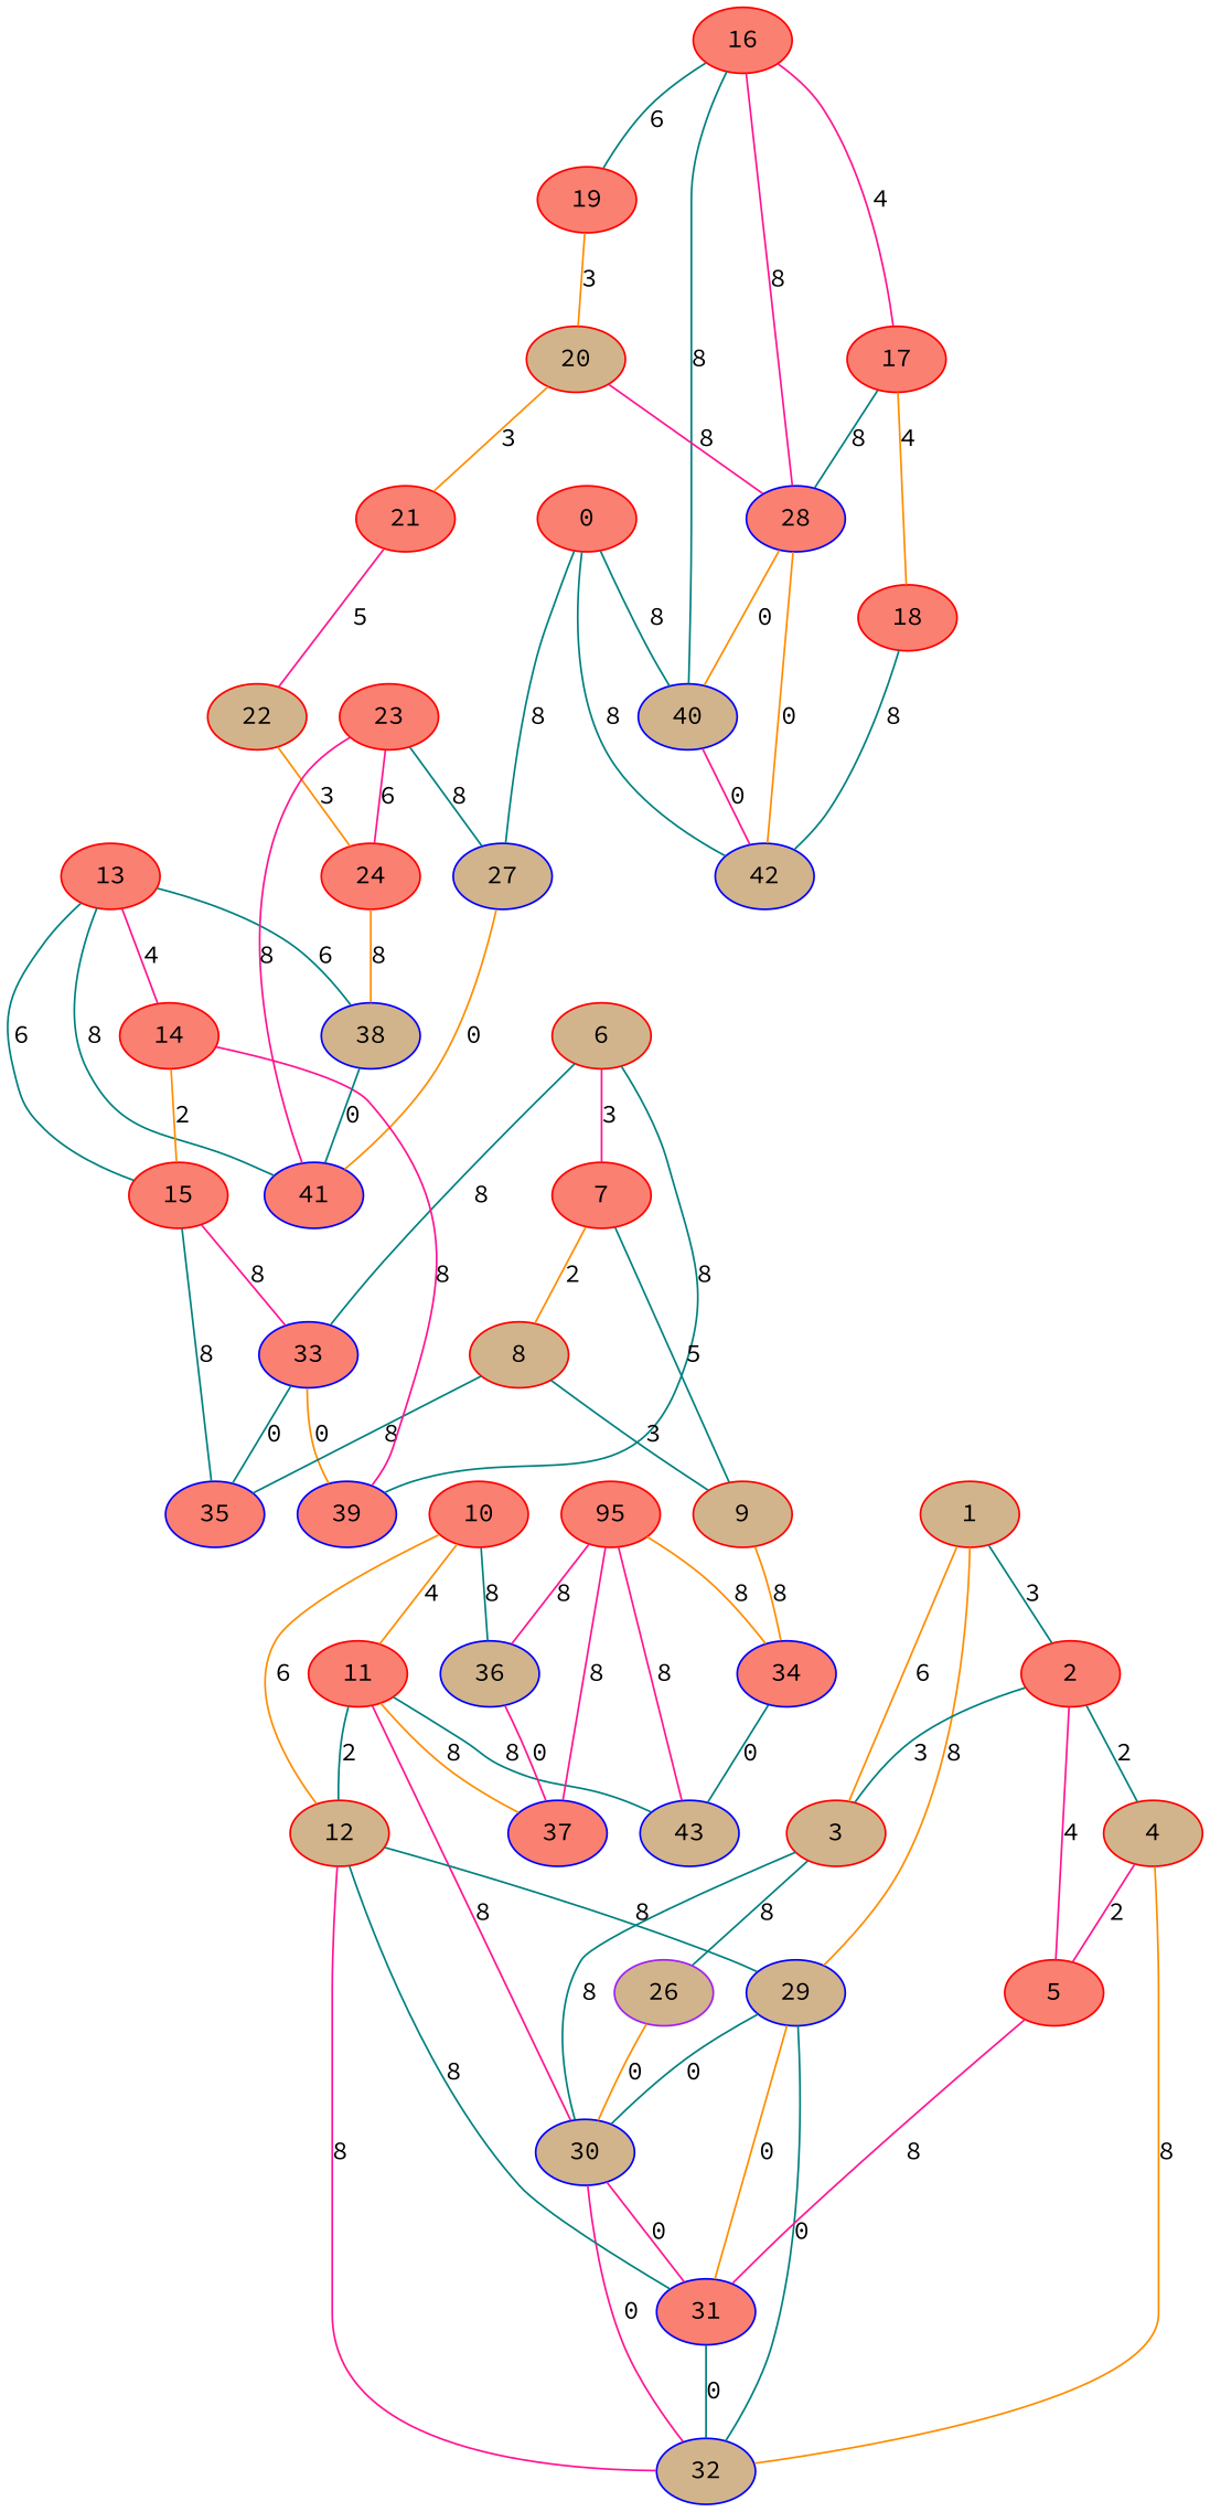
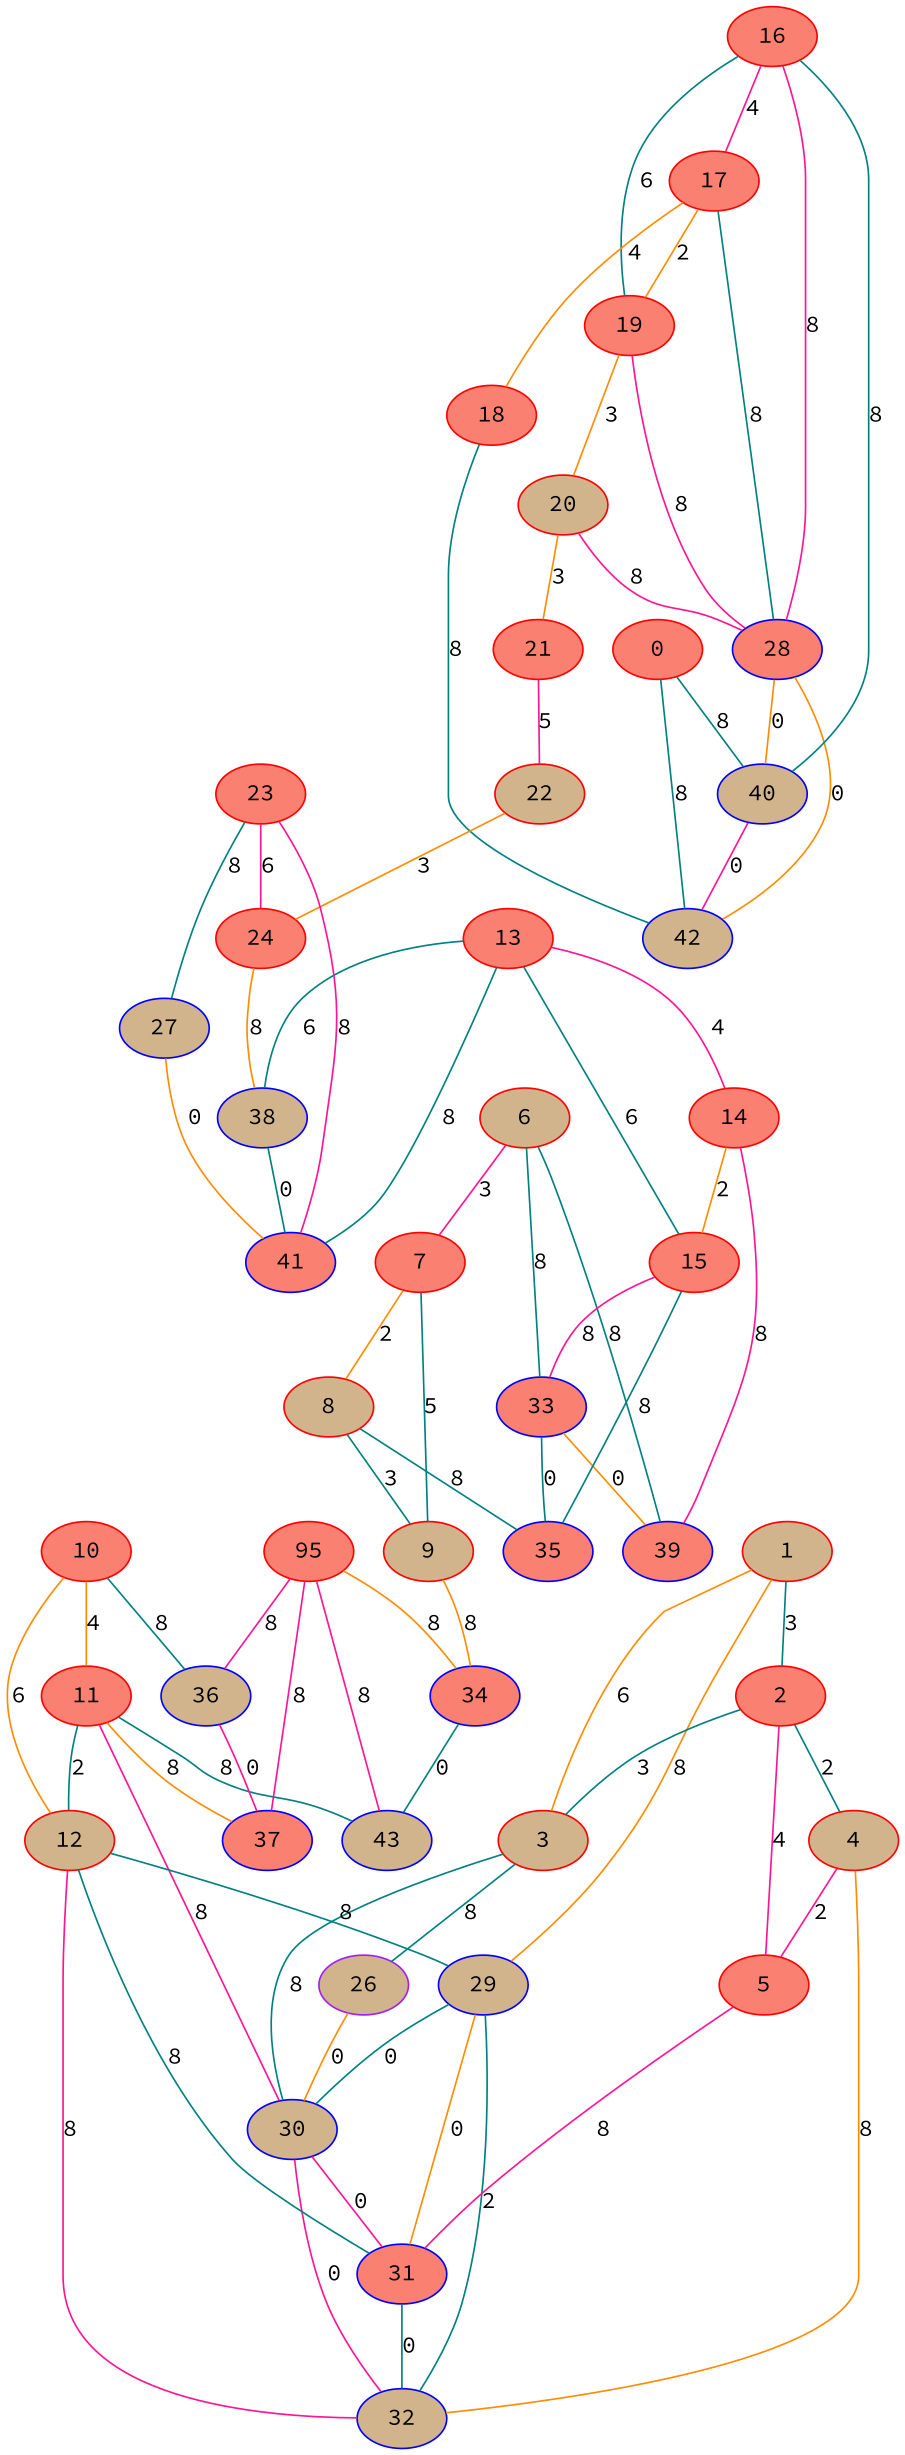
  graph {
    fontname="Source Code Pro"
    node [color=red fillcolor=salmon fontname="Source Code Pro" style=filled weight=1]
    edge [color=teal fontname="Source Code Pro"]
    27 [color=blue fillcolor=tan weight=3]
    0
    40 [color=blue fillcolor=tan weight=3]
    42 [color=blue fillcolor=tan weight=3]
    41 [color=blue weight=3]
    28 [color=blue weight=3]
    1 [fillcolor=tan]
    2
    3 [fillcolor=tan]
    29 [color=blue fillcolor=tan weight=3]
    4 [fillcolor=tan]
    5
    26 [color=purple fillcolor=tan weight=4]
    30 [color=blue fillcolor=tan weight=3]
    32 [color=blue fillcolor=tan weight=3]
    31 [color=blue weight=3]
    6 [fillcolor=tan]
    7
    33 [color=blue weight=3]
    39 [color=blue weight=3]
    8 [fillcolor=tan]
    9 [fillcolor=tan]
    35 [color=blue weight=3]
    34 [color=blue weight=3]
    43 [color=blue fillcolor=tan weight=3]
    10
    11
    12 [fillcolor=tan]
    36 [color=blue fillcolor=tan weight=3]
    37 [color=blue weight=3]
    13
    14
    15
    38 [color=blue fillcolor=tan weight=3]
    16
    17
    19
    18
    20 [fillcolor=tan]
    21
    22 [fillcolor=tan]
    24
    23
    n44 [label=95]
    27 -- 41 [color=darkorange label=0]
-   0 -- 27 [label=8]
    0 -- 40 [label=8]
    0 -- 42 [label=8]
    40 -- 42 [color=deeppink label=0]
    28 -- 40 [color=darkorange label=0]
    28 -- 42 [color=darkorange label=0]
    1 -- 2 [label=3]
    1 -- 3 [color=darkorange label=6]
    1 -- 29 [color=darkorange label=8]
    2 -- 3 [label=3]
    2 -- 4 [label=2]
    2 -- 5 [color=deeppink label=4]
    3 -- 26 [label=8]
    3 -- 30 [label=8]
    29 -- 30 [label=0]
-   29 -- 32 [label=0]
+   29 -- 32 [label=2]
    29 -- 31 [color=darkorange label=0]
    4 -- 5 [color=deeppink label=2]
    4 -- 32 [color=darkorange label=8]
    5 -- 31 [color=deeppink label=8]
    26 -- 30 [color=darkorange label=0]
    30 -- 32 [color=deeppink label=0]
    30 -- 31 [color=deeppink label=0]
    31 -- 32 [label=0]
    6 -- 7 [color=deeppink label=3]
    6 -- 33 [label=8]
    6 -- 39 [label=8]
    7 -- 8 [color=darkorange label=2]
    7 -- 9 [label=5]
    33 -- 39 [color=darkorange label=0]
    33 -- 35 [label=0]
    8 -- 9 [label=3]
    8 -- 35 [label=8]
    9 -- 34 [color=darkorange label=8]
    34 -- 43 [label=0]
    10 -- 11 [color=darkorange label=4]
    10 -- 12 [color=darkorange label=6]
    10 -- 36 [label=8]
    11 -- 30 [color=deeppink label=8]
    11 -- 43 [label=8]
    11 -- 12 [label=2]
    11 -- 37 [color=darkorange label=8]
    12 -- 29 [label=8]
    12 -- 32 [color=deeppink label=8]
    12 -- 31 [label=8]
    36 -- 37 [color=deeppink label=0]
    13 -- 41 [label=8]
    13 -- 14 [color=deeppink label=4]
    13 -- 15 [label=6]
    13 -- 38 [label=6]
    14 -- 39 [color=deeppink label=8]
    14 -- 15 [color=darkorange label=2]
    15 -- 33 [color=deeppink label=8]
    15 -- 35 [label=8]
    38 -- 41 [label=0]
    16 -- 40 [label=8]
    16 -- 28 [color=deeppink label=8]
    16 -- 17 [color=deeppink label=4]
    16 -- 19 [label=6]
    17 -- 28 [label=8]
+   17 -- 19 [color=darkorange label=2]
    17 -- 18 [color=darkorange label=4]
+   19 -- 28 [color=deeppink label=8]
    19 -- 20 [color=darkorange label=3]
    18 -- 42 [label=8]
    20 -- 28 [color=deeppink label=8]
    20 -- 21 [color=darkorange label=3]
    21 -- 22 [color=deeppink label=5]
    22 -- 24 [color=darkorange label=3]
    24 -- 38 [color=darkorange label=8]
    23 -- 27 [label=8]
    23 -- 41 [color=deeppink label=8]
    23 -- 24 [color=deeppink label=6]
    n44 -- 34 [color=darkorange label=8]
    n44 -- 43 [color=deeppink label=8]
    n44 -- 36 [color=deeppink label=8]
    n44 -- 37 [color=deeppink label=8]
  }
